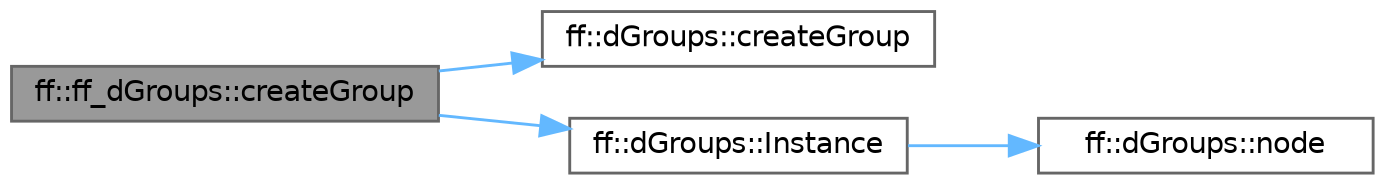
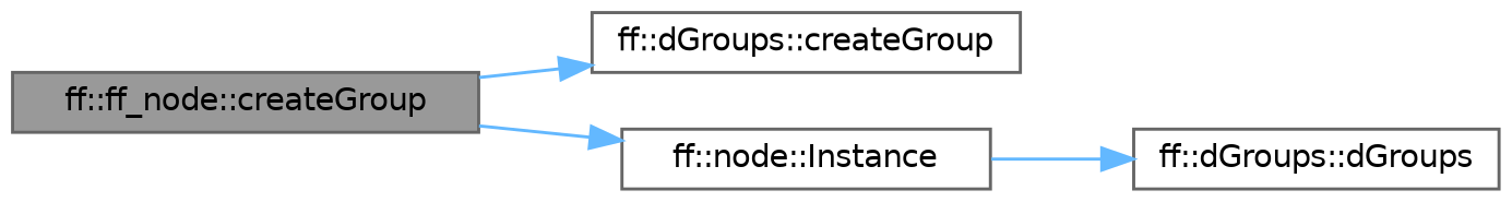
  digraph {
    fontname="DejaVu Sans"
    rankdir=LR
    node [color=grey40 fillcolor=white fontname="DejaVu Sans" fontsize=10 shape=box style=filled]
    edge [color=steelblue1 fontname="DejaVu Sans" fontsize=10 labelfontname=Helvetica labelfontsize=10 style=solid]
-   n1 [color=gray40 fillcolor=grey60 fontcolor=black height=0.2 label="ff::ff_dGroups::createGroup" width=0.4]
+   n1 [color=gray40 fillcolor=grey60 fontcolor=black height=0.2 label="ff::ff_node::createGroup" width=0.4]
    n2 [height=0.2 label="ff::dGroups::createGroup" width=0.4]
-   n3 [height=0.2 label="ff::dGroups::Instance" width=0.4]
-   n4 [height=0.2 label="ff::dGroups::node" width=0.4]
+   n3 [height=0.2 label="ff::node::Instance" width=0.4]
+   n4 [height=0.2 label="ff::dGroups::dGroups" width=0.4]
    n1 -> n2
    n1 -> n3
    n3 -> n4
  }
